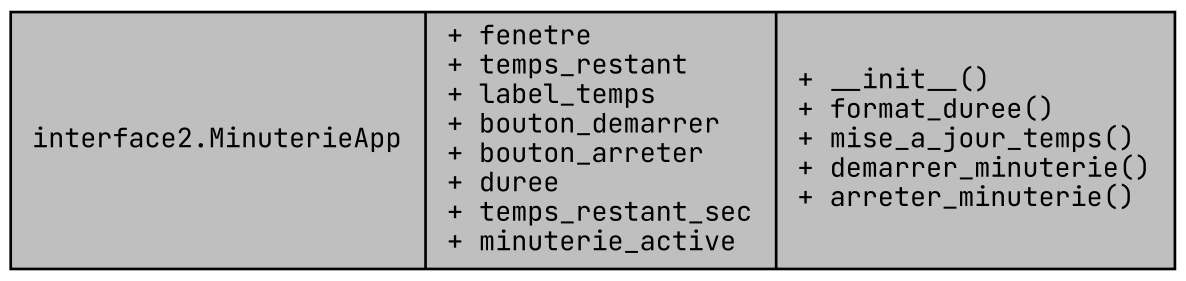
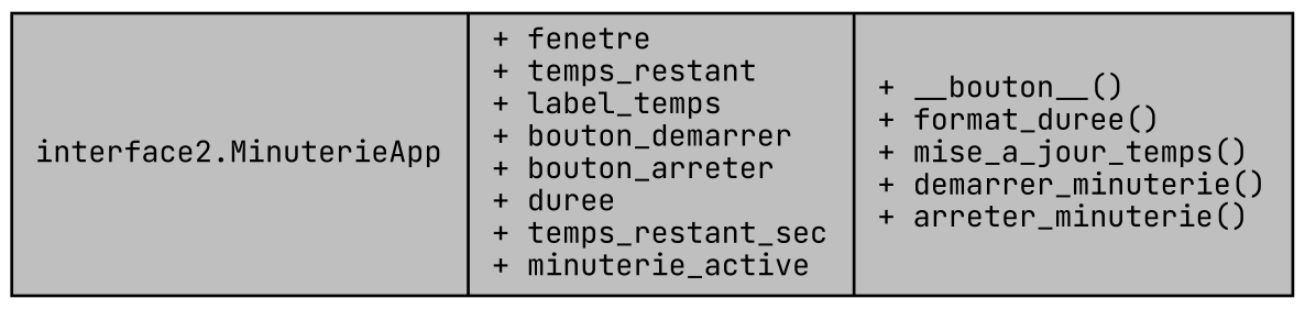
  digraph {
    rankdir=LR
    fontname="JetBrains Mono"
-   n1 [color=black fillcolor=grey75 fontcolor=black fontname="JetBrains Mono" fontsize=10 height=0.2 label="{interface2.MinuterieApp\n|+ fenetre\l+ temps_restant\l+ label_temps\l+ bouton_demarrer\l+ bouton_arreter\l+ duree\l+ temps_restant_sec\l+ minuterie_active\l|+ __init__()\l+ format_duree()\l+ mise_a_jour_temps()\l+ demarrer_minuterie()\l+ arreter_minuterie()\l}" shape=record style=filled width=0.4]
+   n1 [color=black fillcolor=grey75 fontcolor=black fontname="JetBrains Mono" fontsize=10 height=0.2 label="{interface2.MinuterieApp\n|+ fenetre\l+ temps_restant\l+ label_temps\l+ bouton_demarrer\l+ bouton_arreter\l+ duree\l+ temps_restant_sec\l+ minuterie_active\l|+ __bouton__()\l+ format_duree()\l+ mise_a_jour_temps()\l+ demarrer_minuterie()\l+ arreter_minuterie()\l}" shape=record style=filled width=0.4]
  }
